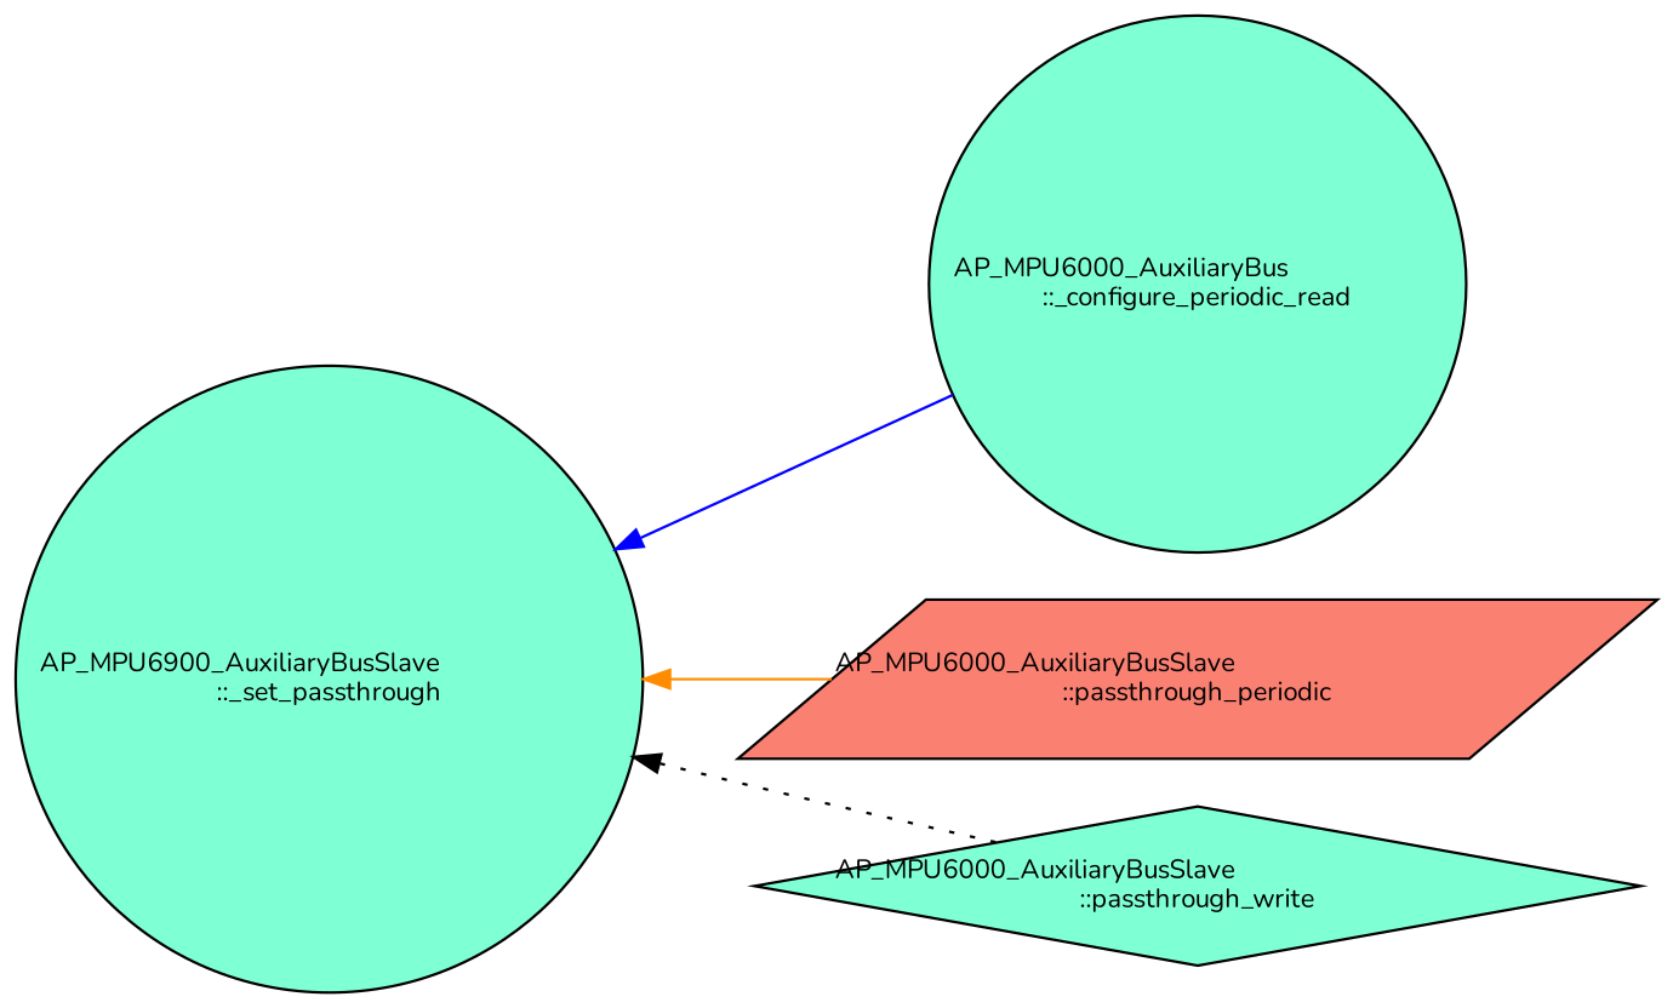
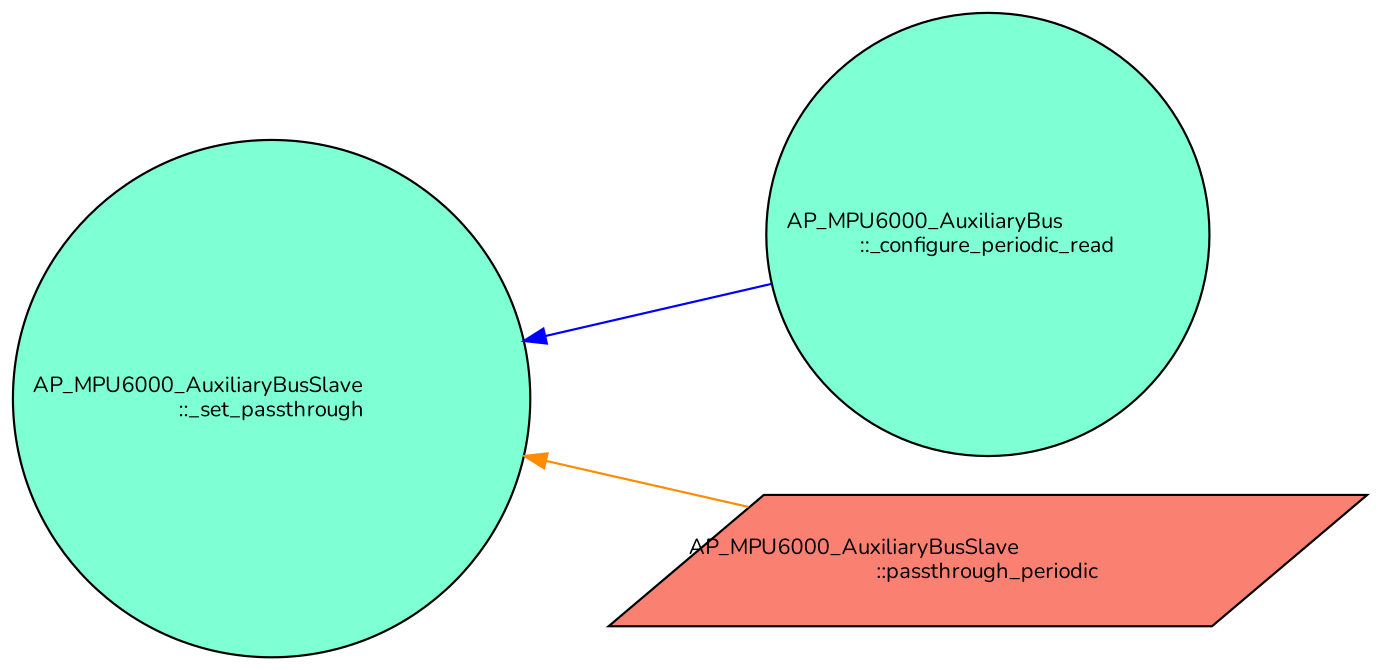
  digraph {
    fontname=Nunito
    rankdir=LR
    node [color=black fillcolor=aquamarine fontname=Nunito fontsize=10 shape=circle style=filled]
    edge [dir=back fontname=Nunito fontsize=10 labelfontname=Helvetica labelfontsize=10 style=solid]
-   n1 [fontcolor=black height=0.2 label="AP_MPU6900_AuxiliaryBusSlave\l::_set_passthrough" width=0.4]
+   n1 [fontcolor=black height=0.2 label="AP_MPU6000_AuxiliaryBusSlave\l::_set_passthrough" width=0.4]
    n2 [height=0.2 label="AP_MPU6000_AuxiliaryBus\l::_configure_periodic_read" width=0.4]
    n3 [fillcolor=salmon height=0.2 label="AP_MPU6000_AuxiliaryBusSlave\l::passthrough_periodic" shape=parallelogram width=0.4]
-   n4 [height=0.2 label="AP_MPU6000_AuxiliaryBusSlave\l::passthrough_write" shape=diamond width=0.4]
    n1 -> n2 [color=blue]
    n1 -> n3 [color=darkorange]
-   n1 -> n4 [color=black style=dotted]
  }
